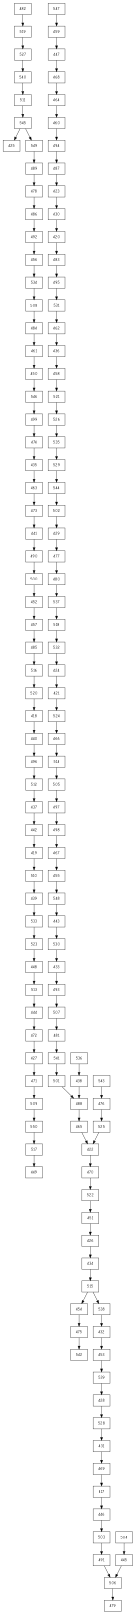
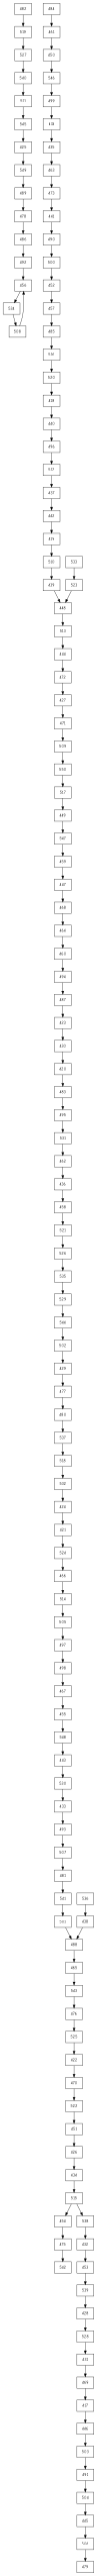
  digraph {
    fontname="Comic Neue"
    node [fontname="Comic Neue" shape=record]
    edge [fontname="Comic Neue"]
    n1 [label="{482}"]
    n2 [label="{519}"]
    n3 [label="{527}"]
    n4 [label="{540}"]
    n5 [label="{511}"]
    n6 [label="{545}"]
    n7 [label="{425}"]
    n8 [label="{549}"]
    n9 [label="{489}"]
    n10 [label="{478}"]
    n11 [label="{486}"]
    n12 [label="{492}"]
    n13 [label="{456}"]
    n14 [label="{534}"]
    n15 [label="{508}"]
    n16 [label="{484}"]
    n17 [label="{461}"]
    n18 [label="{450}"]
    n19 [label="{546}"]
    n20 [label="{499}"]
    n21 [label="{474}"]
    n22 [label="{435}"]
    n23 [label="{463}"]
    n24 [label="{473}"]
    n25 [label="{441}"]
    n26 [label="{490}"]
    n27 [label="{500}"]
    n28 [label="{452}"]
    n29 [label="{457}"]
    n30 [label="{485}"]
    n31 [label="{516}"]
    n32 [label="{520}"]
    n33 [label="{418}"]
    n34 [label="{440}"]
    n35 [label="{496}"]
    n36 [label="{512}"]
    n37 [label="{437}"]
    n38 [label="{442}"]
    n39 [label="{419}"]
    n40 [label="{510}"]
    n41 [label="{439}"]
    n42 [label="{533}"]
    n43 [label="{523}"]
    n44 [label="{448}"]
    n45 [label="{513}"]
    n46 [label="{444}"]
    n47 [label="{472}"]
    n48 [label="{427}"]
    n49 [label="{471}"]
    n50 [label="{509}"]
    n51 [label="{550}"]
    n52 [label="{517}"]
    n53 [label="{449}"]
    n54 [label="{547}"]
    n55 [label="{459}"]
    n56 [label="{447}"]
    n57 [label="{468}"]
    n58 [label="{464}"]
    n59 [label="{460}"]
    n60 [label="{494}"]
    n61 [label="{487}"]
    n62 [label="{423}"]
    n63 [label="{430}"]
    n64 [label="{420}"]
    n65 [label="{483}"]
    n66 [label="{495}"]
    n67 [label="{531}"]
    n68 [label="{462}"]
    n69 [label="{436}"]
    n70 [label="{458}"]
    n71 [label="{521}"]
    n72 [label="{526}"]
    n73 [label="{535}"]
    n74 [label="{529}"]
    n75 [label="{544}"]
    n76 [label="{502}"]
    n77 [label="{429}"]
    n78 [label="{477}"]
    n79 [label="{480}"]
    n80 [label="{537}"]
    n81 [label="{518}"]
    n82 [label="{532}"]
    n83 [label="{424}"]
    n84 [label="{421}"]
    n85 [label="{524}"]
    n86 [label="{466}"]
    n87 [label="{514}"]
    n88 [label="{505}"]
    n89 [label="{497}"]
    n90 [label="{498}"]
    n91 [label="{467}"]
    n92 [label="{455}"]
    n93 [label="{548}"]
    n94 [label="{443}"]
    n95 [label="{530}"]
    n96 [label="{433}"]
    n97 [label="{493}"]
    n98 [label="{507}"]
    n99 [label="{481}"]
    n100 [label="{541}"]
    n101 [label="{501}"]
    n102 [label="{488}"]
    n103 [label="{536}"]
    n104 [label="{438}"]
    n105 [label="{465}"]
    n106 [label="{543}"]
    n107 [label="{476}"]
    n108 [label="{525}"]
    n109 [label="{422}"]
    n110 [label="{470}"]
    n111 [label="{522}"]
    n112 [label="{451}"]
    n113 [label="{426}"]
    n114 [label="{434}"]
    n115 [label="{515}"]
    n116 [label="{454}"]
    n117 [label="{538}"]
    n118 [label="{475}"]
    n119 [label="{542}"]
    n120 [label="{432}"]
    n121 [label="{453}"]
    n122 [label="{539}"]
    n123 [label="{428}"]
    n124 [label="{528}"]
    n125 [label="{431}"]
    n126 [label="{469}"]
    n127 [label="{417}"]
    n128 [label="{446}"]
    n129 [label="{503}"]
    n130 [label="{491}"]
    n131 [label="{504}"]
    n132 [label="{445}"]
    n133 [label="{506}"]
    n134 [label="{479}"]
    n1 -> n2
    n2 -> n3
    n3 -> n4
    n4 -> n5
    n5 -> n6
    n6 -> n7
-   n6 -> n8
+   n7 -> n8
    n8 -> n9
    n9 -> n10
    n10 -> n11
    n11 -> n12
    n12 -> n13
    n13 -> n14
    n14 -> n15
-   n15 -> n16
+   n15 -> n13
    n16 -> n17
    n17 -> n18
    n18 -> n19
    n19 -> n20
    n20 -> n21
    n21 -> n22
    n22 -> n23
    n23 -> n24
    n24 -> n25
    n25 -> n26
    n26 -> n27
    n27 -> n28
    n28 -> n29
    n29 -> n30
    n30 -> n31
    n31 -> n32
    n32 -> n33
    n33 -> n34
    n34 -> n35
    n35 -> n36
    n36 -> n37
    n37 -> n38
    n38 -> n39
    n39 -> n40
    n40 -> n41
-   n41 -> n42
+   n41 -> n44
    n42 -> n43
    n43 -> n44
    n44 -> n45
    n45 -> n46
    n46 -> n47
    n47 -> n48
    n48 -> n49
    n49 -> n50
    n50 -> n51
    n51 -> n52
    n52 -> n53
+   n53 -> n54
    n54 -> n55
    n55 -> n56
    n56 -> n57
    n57 -> n58
    n58 -> n59
    n59 -> n60
    n60 -> n61
    n61 -> n62
    n62 -> n63
    n63 -> n64
    n64 -> n65
    n65 -> n66
    n66 -> n67
    n67 -> n68
    n68 -> n69
    n69 -> n70
    n70 -> n71
    n71 -> n72
    n72 -> n73
    n73 -> n74
    n74 -> n75
    n75 -> n76
    n76 -> n77
    n77 -> n78
    n78 -> n79
    n79 -> n80
    n80 -> n81
    n81 -> n82
    n82 -> n83
    n83 -> n84
    n84 -> n85
    n85 -> n86
    n86 -> n87
    n87 -> n88
    n88 -> n89
    n89 -> n90
    n90 -> n91
    n91 -> n92
    n92 -> n93
    n93 -> n94
    n94 -> n95
    n95 -> n96
    n96 -> n97
    n97 -> n98
    n98 -> n99
    n99 -> n100
    n100 -> n101
    n101 -> n102
    n102 -> n105
    n103 -> n104
    n104 -> n102
-   n105 -> n109
+   n105 -> n106
    n106 -> n107
    n107 -> n108
    n108 -> n109
    n109 -> n110
    n110 -> n111
    n111 -> n112
    n112 -> n113
    n113 -> n114
    n114 -> n115
    n115 -> n116
    n115 -> n117
    n116 -> n118
    n117 -> n120
    n118 -> n119
    n120 -> n121
    n121 -> n122
    n122 -> n123
    n123 -> n124
    n124 -> n125
    n125 -> n126
    n126 -> n127
    n127 -> n128
    n128 -> n129
    n129 -> n130
-   n130 -> n133
+   n130 -> n131
    n131 -> n132
    n132 -> n133
    n133 -> n134
  }
